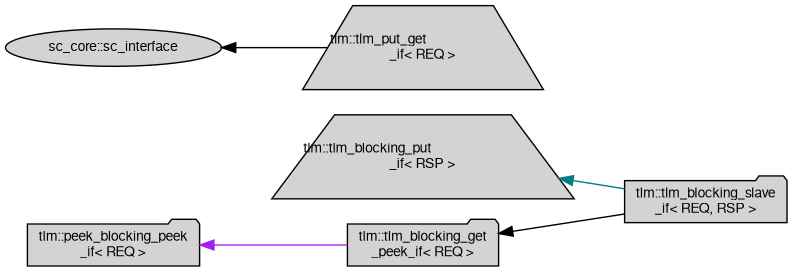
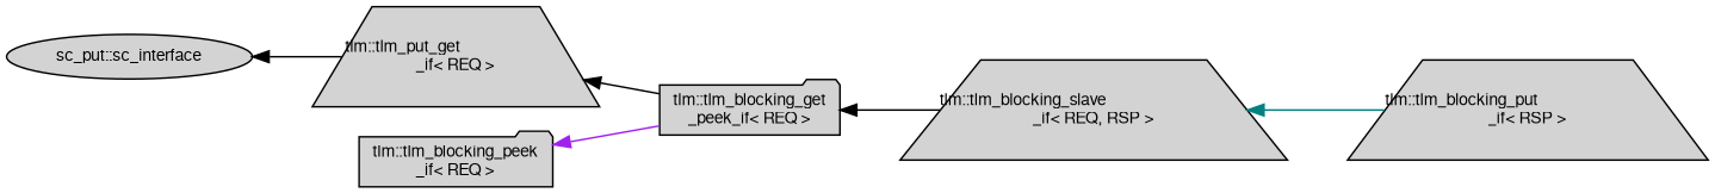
  digraph {
    rankdir=LR
    node [color=black fillcolor=lightgrey fontname=FreeSans fontsize=10 shape=trapezium style=filled]
    edge [color=black dir=back fontname=FreeSans fontsize=10 labelfontname=FreeSans labelfontsize=10 style=solid]
-   n1 [fontcolor=black height=0.2 label="tlm::tlm_blocking_slave\l_if\< REQ, RSP \>" shape=folder width=0.4]
+   n1 [fontcolor=black height=0.2 label="tlm::tlm_blocking_slave\l_if\< REQ, RSP \>" width=0.4]
    n2 [height=0.2 label="tlm::tlm_blocking_put\l_if\< RSP \>" width=0.4]
-   n3 [height=0.2 label="sc_core::sc_interface" shape=ellipse width=0.4]
+   n3 [height=0.2 label="sc_put::sc_interface" shape=ellipse width=0.4]
    n4 [height=0.2 label="tlm::tlm_put_get\l_if\< REQ \>" width=0.4]
    n5 [height=0.2 label="tlm::tlm_blocking_get\l_peek_if\< REQ \>" shape=folder width=0.4]
-   n6 [height=0.2 label="tlm::peek_blocking_peek\l_if\< REQ \>" shape=folder width=0.4]
-   n2 -> n1 [color=teal]
+   n6 [height=0.2 label="tlm::tlm_blocking_peek\l_if\< REQ \>" shape=folder width=0.4]
+   n1 -> n2 [color=teal]
    n3 -> n4
+   n4 -> n5
    n5 -> n1
    n6 -> n5 [color=purple]
  }
